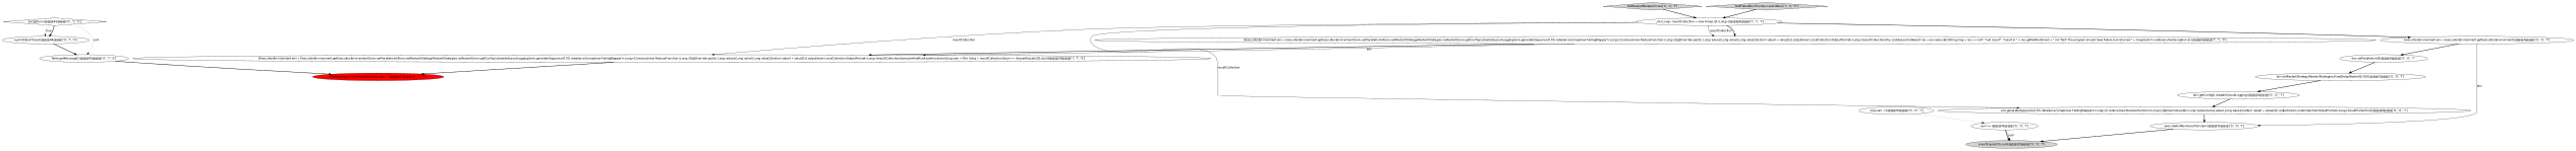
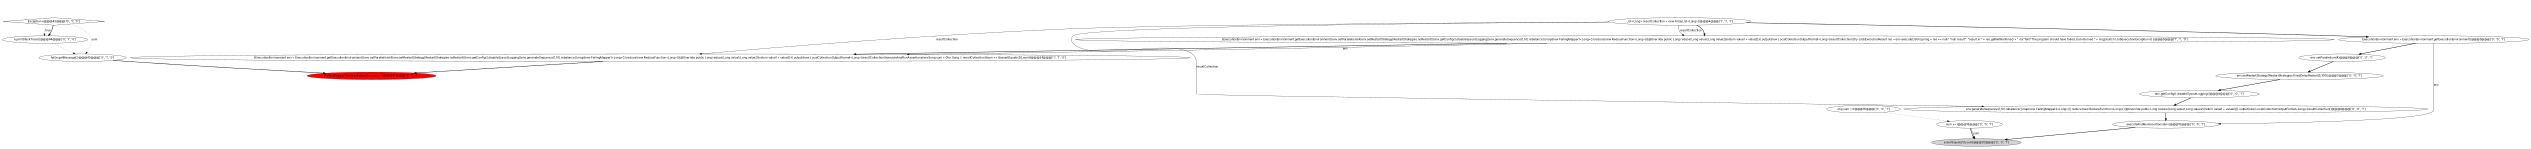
  digraph {
    fontname=Inter
    node [fillcolor=white fontname=Inter shape=ellipse style=filled]
    edge [fontname=Inter style=bold]
    n1 [label="{ExecutionEnvironment env = ExecutionEnvironment.getExecutionEnvironment()env.setParallelism(4)env.setRestartStrategy(RestartStrategies.noRestart())env.getConfig().disableSysoutLogging()env.generateSequence(1,10).rebalance().map(new FailingMapper1<Long>()).reduce(new ReduceFunction<Long>(){@Override public Long reduce(Long value1,Long value2){return value1 + value2}}).output(new LocalCollectionOutputFormat<Long>(resultCollection))executeAndRunAssertions(env)long sum = 0for (long l : resultCollection){sum += l}assertEquals(55,sum)}@@@24@@@['1', '1', '0']"]
    n2 [fillcolor=red label="{FailingMapper1.failuresBeforeSuccess = 1}@@@47@@@['0', '1', '0']"]
    n3 [label="env.setParallelism(4)@@@6@@@['0', '0', '1']"]
    n4 [label="env.setRestartStrategy(RestartStrategies.fixedDelayRestart(5,100))@@@7@@@['0', '0', '1']"]
    n5 [label="env.getConfig().disableSysoutLogging()@@@8@@@['0', '0', '1']"]
    n6 [label="executeAndRunAssertions(env)@@@15@@@['0', '0', '1']"]
    n7 [fillcolor=lightgray label="assertEquals(55,sum)@@@20@@@['0', '0', '1']"]
    n8 [label="long sum = 0@@@16@@@['0', '0', '1']"]
    n9 [label="sum += l@@@18@@@['0', '0', '1']"]
    n10 [label="env.generateSequence(1,10).rebalance().map(new FailingMapper3<Long>()).reduce(new ReduceFunction<Long>(){@Override public Long reduce(Long value1,Long value2){return value1 + value2}}).output(new LocalCollectionOutputFormat<Long>(resultCollection))@@@9@@@['0', '0', '1']"]
    n11 [label="{ExecutionEnvironment env = ExecutionEnvironment.getExecutionEnvironment()env.setParallelism(4)env.setRestartStrategy(RestartStrategies.noRestart())env.getConfig().disableSysoutLogging()env.generateSequence(1,10).rebalance().map(new FailingMapper1<Long>()).reduce(new ReduceFunction<Long>(){@Override public Long reduce(Long value1,Long value2){return value1 + value2}}).output(new LocalCollectionOutputFormat<Long>(resultCollection))try {JobExecutionResult res = env.execute()String msg = res == null? \"null result\": \"result in \" + res.getNetRuntime() + \" ms\"fail(\"The program should have failed, but returned \" + msg)}catch (JobExecutionException e) }@@@5@@@['1', '1', '0']"]
    n12 [label="e.printStackTrace()@@@44@@@['0', '1', '0']"]
    n13 [label="fail(e.getMessage())@@@45@@@['0', '1', '0']"]
    n14 [label="ExecutionEnvironment env = ExecutionEnvironment.getExecutionEnvironment()@@@5@@@['0', '0', '1']"]
    n15 [label="List<Long> resultCollection = new ArrayList<Long>()@@@4@@@['1', '1', '1']"]
-   n16 [fillcolor=lightgray label="testRestartMultipleTimes['0', '0', '1']" shape=diamond]
-   n17 [fillcolor=lightgray label="testFailedRunThenSuccessfulRun['1', '0', '0']" shape=diamond]
    n18 [label="Exception e@@@43@@@['0', '1', '0']" shape=diamond]
    n1 -> n2
    n3 -> n4
    n4 -> n5
    n5 -> n10
    n6 -> n7
    n8 -> n9 [style=dotted]
    n9 -> n7
    n9 -> n7 [label=sum style=solid]
    n10 -> n6
    n11 -> n1
    n11 -> n1 [label=env style=solid]
-   n12 -> n13
+   n12 -> n13 [style=dotted]
    n13 -> n2
    n14 -> n3
    n14 -> n6 [label=env style=solid]
    n15 -> n1 [label=resultCollection style=solid]
    n15 -> n10 [label=resultCollection style=solid]
    n15 -> n11 [label=resultCollection style=solid]
    n15 -> n11
    n15 -> n14
-   n16 -> n15
-   n17 -> n15
    n18 -> n12 [label=true style=dotted]
    n18 -> n12
    n18 -> n13 [label=sum style=dotted]
  }
